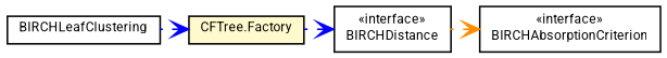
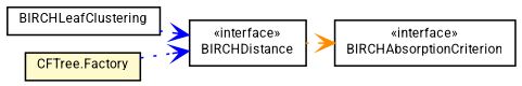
  digraph {
    nodesep=0.15
    rankdir=LR
    ranksep=0.25
    node [fontcolor=black fontname=Roboto fontsize=8 margin=0 shape=plaintext]
    edge [arrowhead=open color=blue fontname=Roboto fontsize=7 labelfontname=Roboto labelfontsize=7 style=dotted weight=1]
    n1 [height=0 label=<<table title="de.lmu.ifi.dbs.elki.algorithm.clustering.hierarchical.birch.BIRCHLeafClustering" border="0" cellborder="1" cellspacing="0" cellpadding="2" href="BIRCHLeafClustering.html" target="_parent"> 		<tr><td><table border="0" cellspacing="0" cellpadding="1"> 		<tr><td align="center" balign="center"> <font face="Roboto">BIRCHLeafClustering</font> </td></tr> 		</table></td></tr> 		</table>> width=0]
    n2 [height=0 label=<<table title="de.lmu.ifi.dbs.elki.algorithm.clustering.hierarchical.birch.CFTree.Factory" border="0" cellborder="1" cellspacing="0" cellpadding="2" bgcolor="lemonChiffon" href="CFTree.Factory.html" target="_parent"> 		<tr><td><table border="0" cellspacing="0" cellpadding="1"> 		<tr><td align="center" balign="center"> <font face="Roboto">CFTree.Factory</font> </td></tr> 		</table></td></tr> 		</table>> width=0]
    n3 [height=0 label=<<table title="de.lmu.ifi.dbs.elki.algorithm.clustering.hierarchical.birch.BIRCHDistance" border="0" cellborder="1" cellspacing="0" cellpadding="2" href="BIRCHDistance.html" target="_parent"> 		<tr><td><table border="0" cellspacing="0" cellpadding="1"> 		<tr><td align="center" balign="center"> &#171;interface&#187; </td></tr> 		<tr><td align="center" balign="center"> <font face="Roboto">BIRCHDistance</font> </td></tr> 		</table></td></tr> 		</table>> width=0]
    n4 [height=0 label=<<table title="de.lmu.ifi.dbs.elki.algorithm.clustering.hierarchical.birch.BIRCHAbsorptionCriterion" border="0" cellborder="1" cellspacing="0" cellpadding="2" href="BIRCHAbsorptionCriterion.html" target="_parent"> 		<tr><td><table border="0" cellspacing="0" cellpadding="1"> 		<tr><td align="center" balign="center"> &#171;interface&#187; </td></tr> 		<tr><td align="center" balign="center"> <font face="Roboto">BIRCHAbsorptionCriterion</font> </td></tr> 		</table></td></tr> 		</table>> width=0]
-   n1 -> n2
+   n1 -> n3
    n2 -> n3
    n3 -> n4 [color=darkorange]
  }
